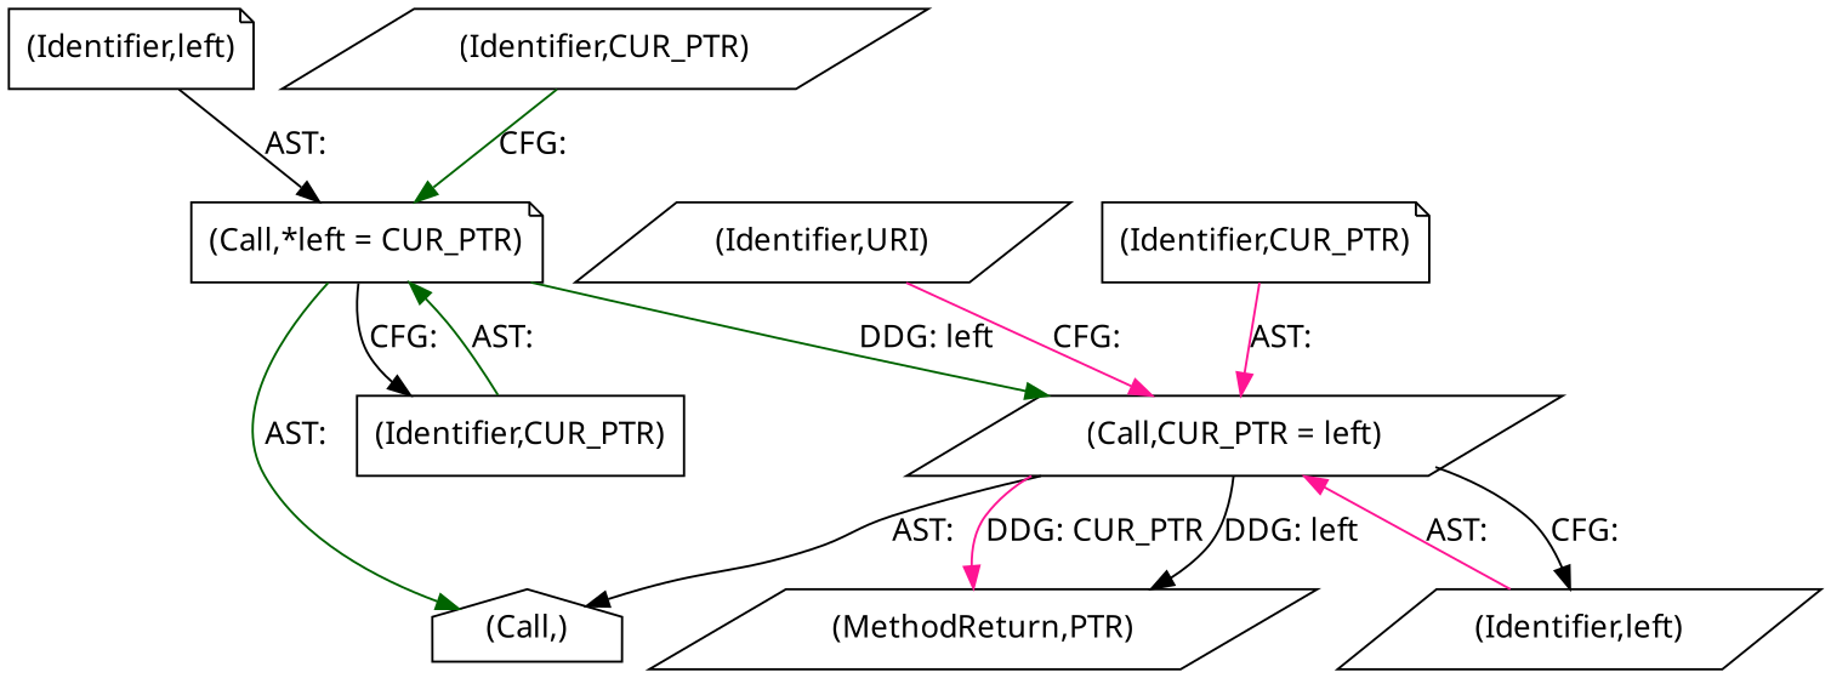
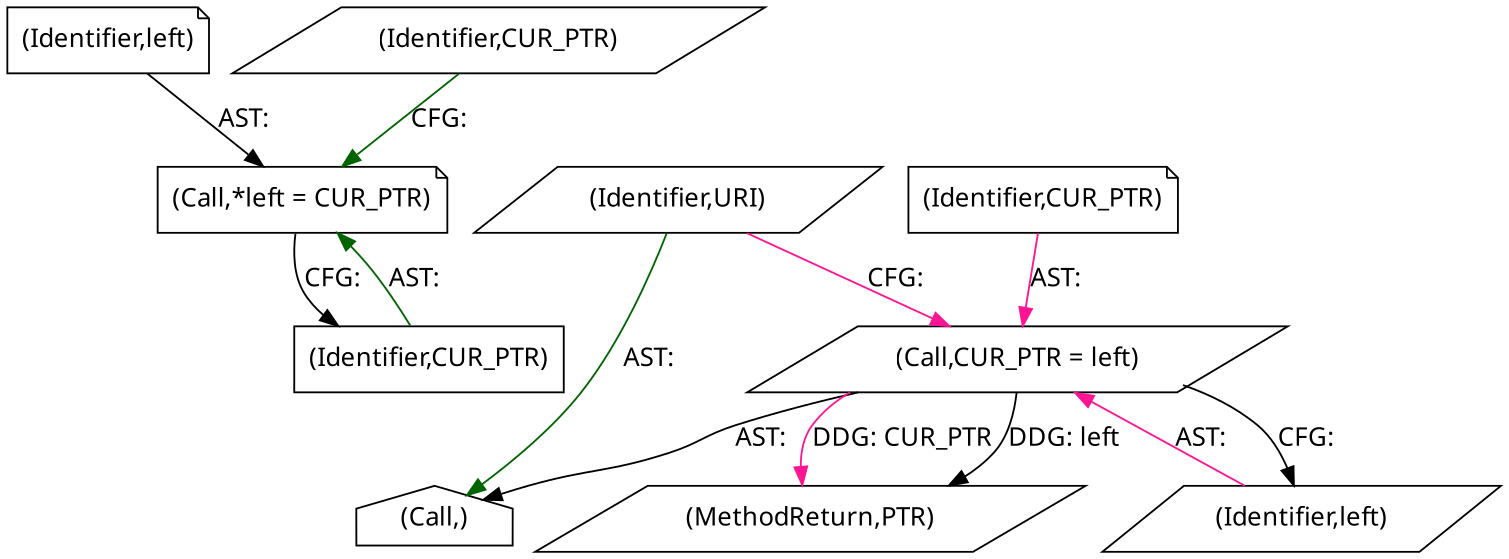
  digraph {
    fontname="Noto Sans"
    node [fontname="Noto Sans" shape=parallelogram]
    edge [color=black fontname="Noto Sans"]
    n1 [label="(Call,*left = CUR_PTR)" shape=note]
    n2 [label="(Call,CUR_PTR = left)"]
    n3 [label="(Identifier,CUR_PTR)" shape=box]
    n4 [label="(Call,)" shape=house]
    n5 [label="(MethodReturn,PTR)"]
    n6 [label="(Identifier,left)"]
    n7 [label="(Identifier,left)" shape=note]
    n8 [label="(Identifier,URI)"]
    n9 [label="(Identifier,CUR_PTR)" shape=note]
    n10 [label="(Identifier,CUR_PTR)"]
-   n1 -> n2 [color=darkgreen label="DDG: left"]
    n1 -> n3 [label="CFG: "]
-   n1 -> n4 [color=darkgreen label="AST: "]
+   n8 -> n4 [color=darkgreen label="AST: "]
    n2 -> n4 [label="AST: "]
    n2 -> n5 [color=deeppink label="DDG: CUR_PTR"]
    n2 -> n5 [label="DDG: left"]
    n2 -> n6 [label="CFG: "]
    n3 -> n1 [color=darkgreen label="AST: "]
    n6 -> n2 [color=deeppink label="AST: "]
    n7 -> n1 [label="AST: "]
    n8 -> n2 [color=deeppink label="CFG: "]
    n9 -> n2 [color=deeppink label="AST: "]
    n10 -> n1 [color=darkgreen label="CFG: "]
  }
